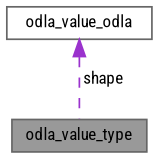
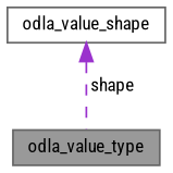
  digraph {
    fontname="Roboto Condensed"
    node [color=gray40 fontname="Roboto Condensed" fontsize=10 shape=box style=filled]
    n1 [fillcolor=grey60 fontcolor=black height=0.2 label=odla_value_type width=0.4]
-   n2 [fillcolor=white height=0.2 label=odla_value_odla width=0.4]
+   n2 [fillcolor=white height=0.2 label=odla_value_shape width=0.4]
    n2 -> n1 [color=darkorchid3 dir=back fontname="Roboto Condensed" fontsize=10 label=" shape" labelfontname=Helvetica labelfontsize=10 style=dashed]
  }
